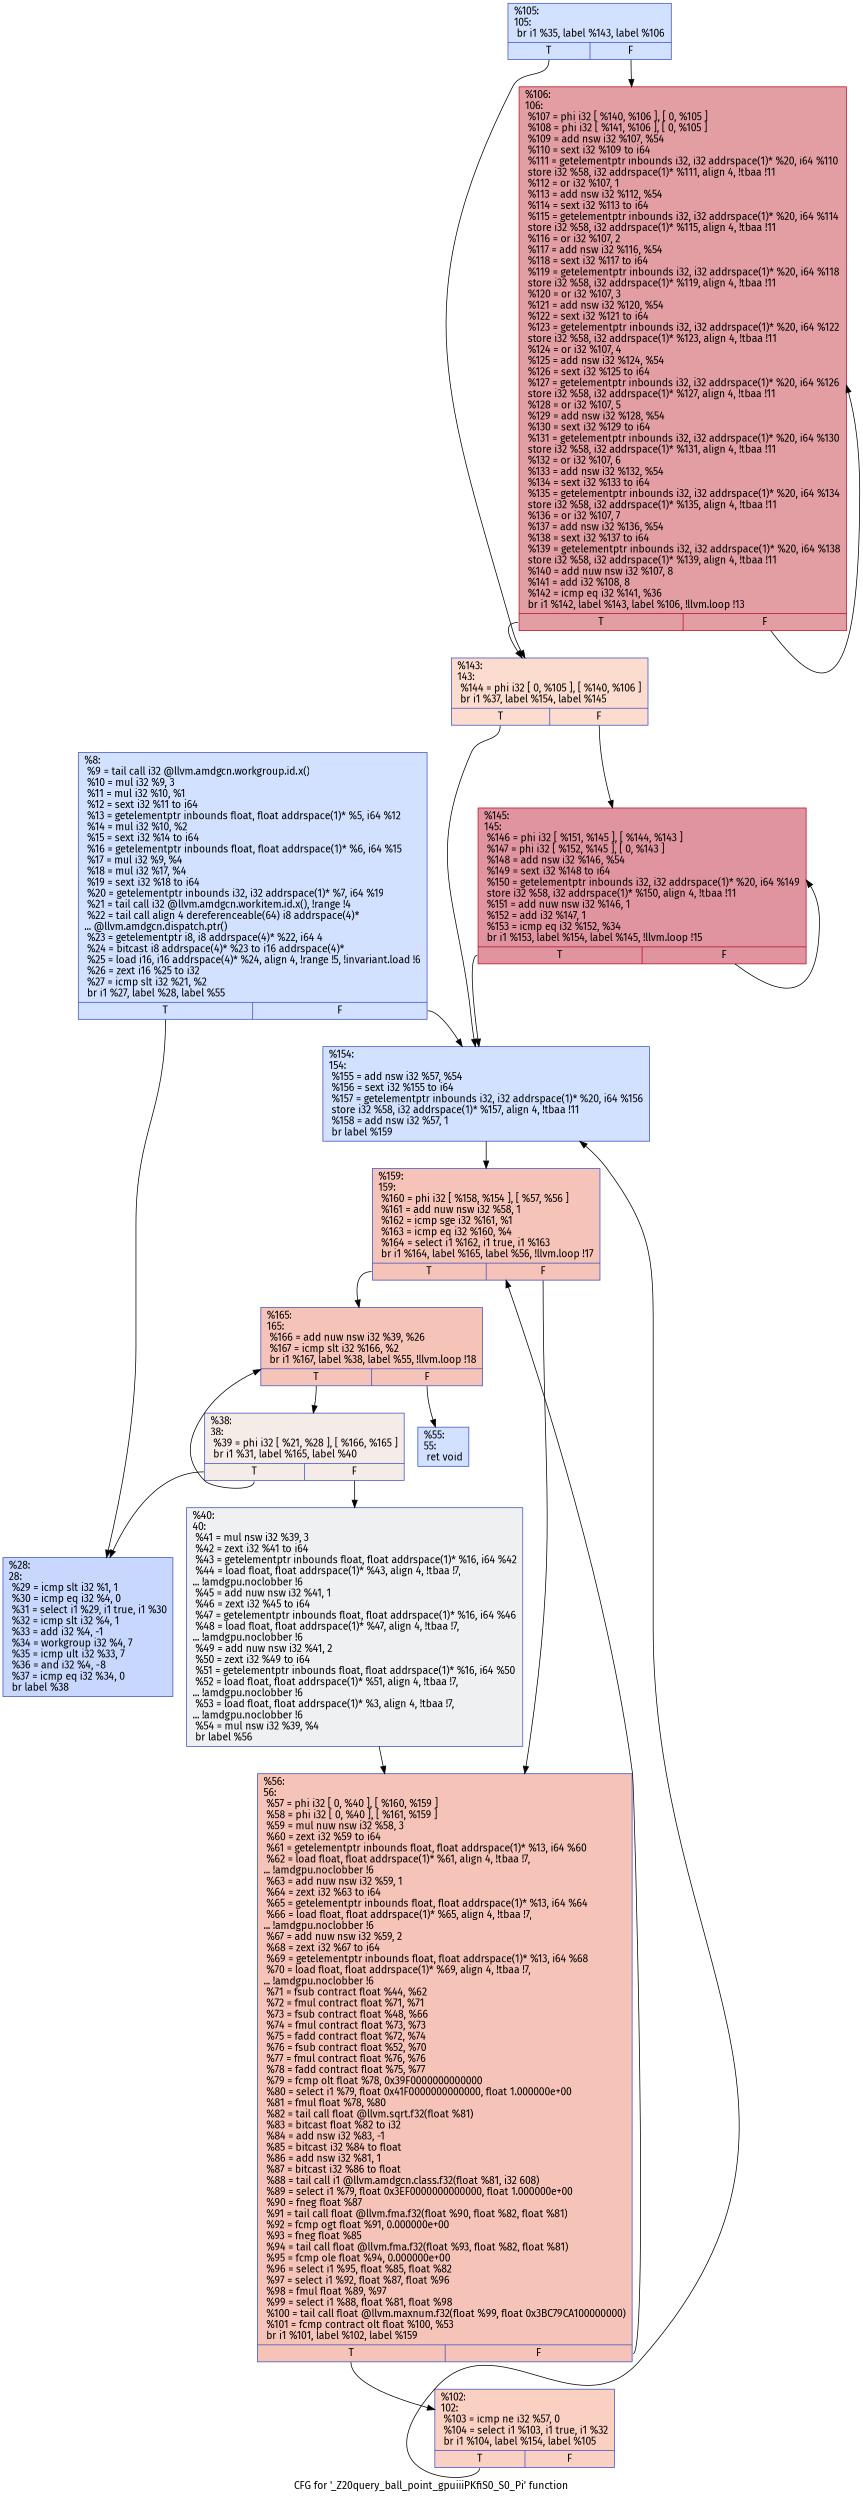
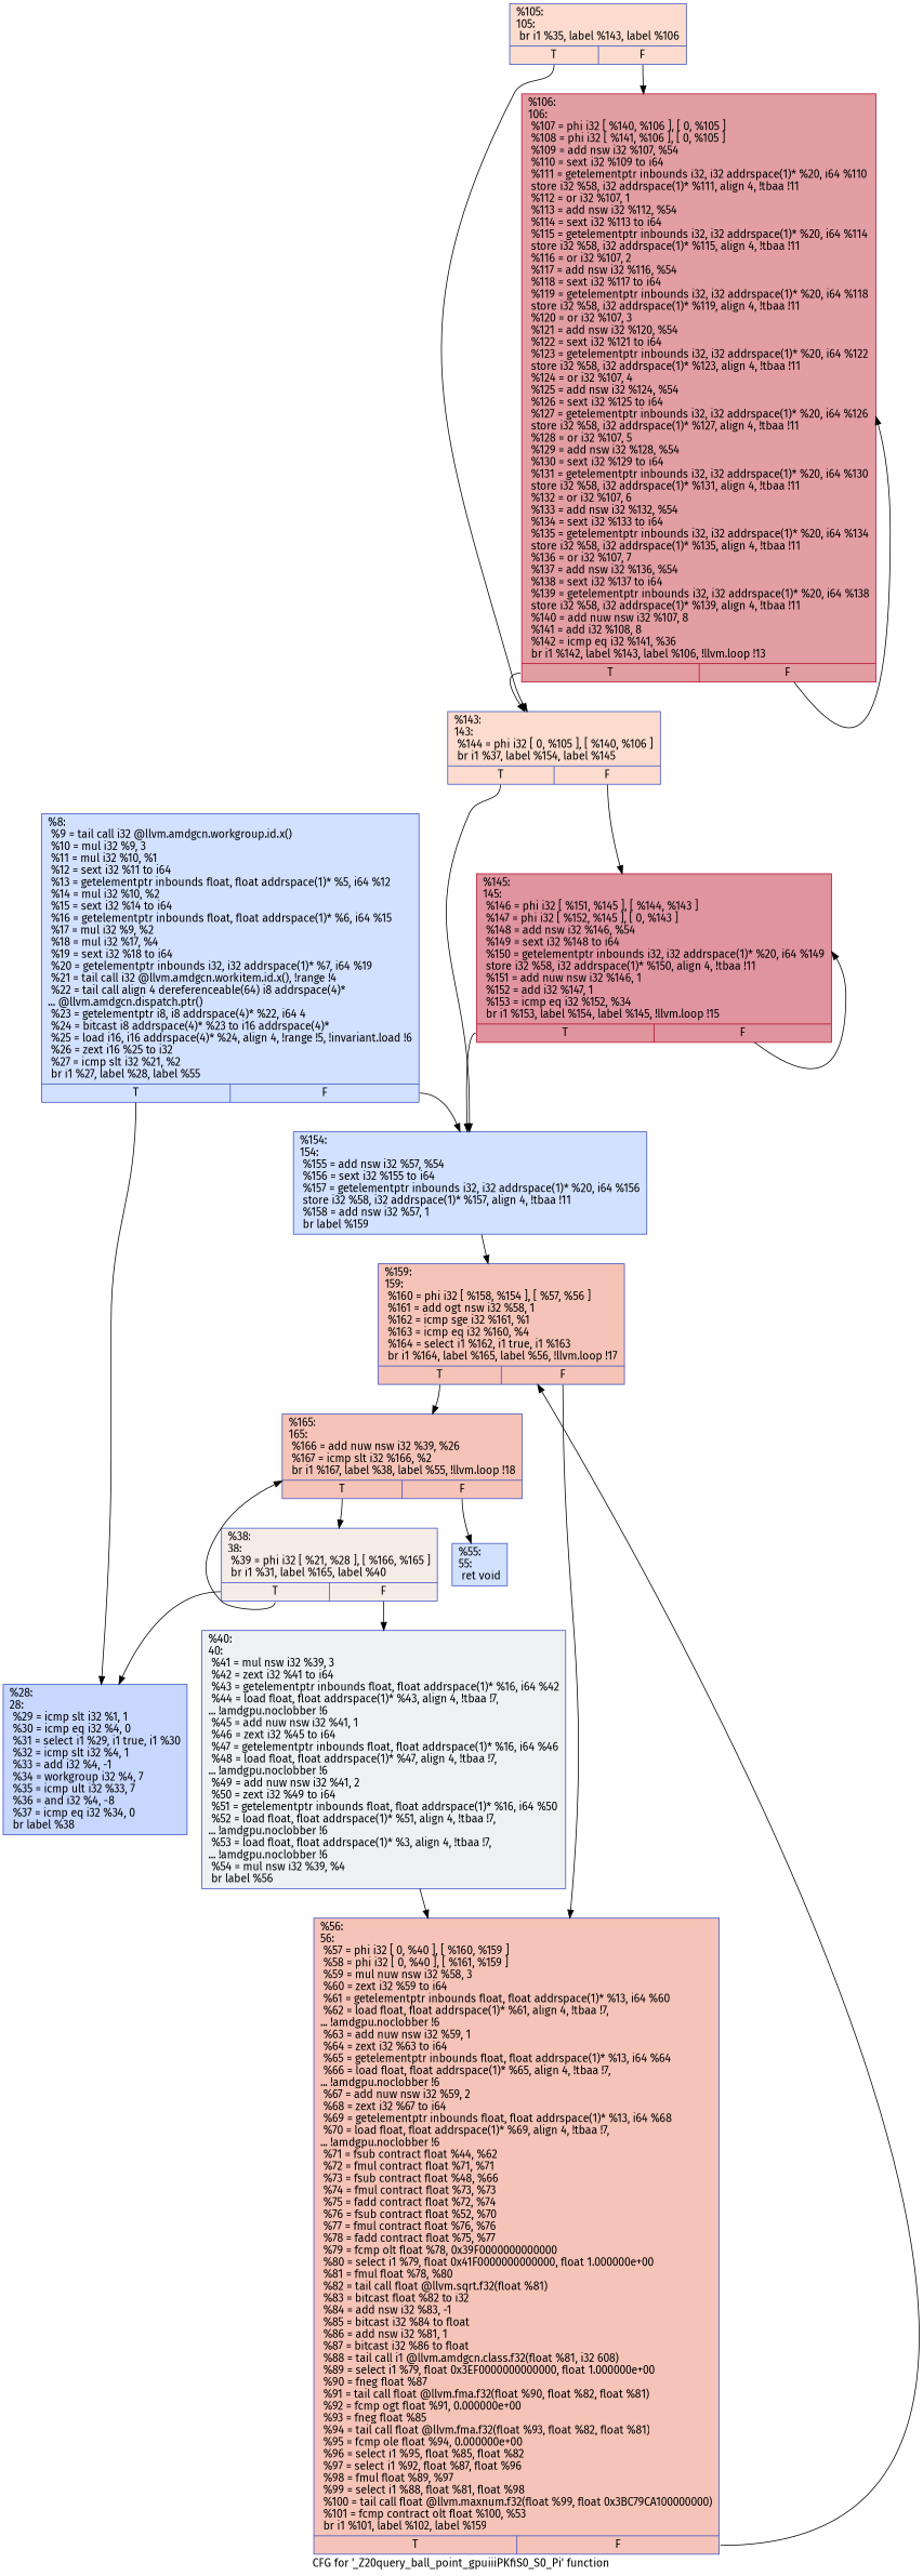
  digraph {
    fontname="Fira Sans"
    label="CFG for '_Z20query_ball_point_gpuiiiPKfiS0_S0_Pi' function"
    node [color="#3d50c3ff" fillcolor="#9abbff70" fontname="Fira Sans" shape=record style=filled]
    edge [fontname="Fira Sans" tailport=s0]
-   n1 [label="{%8:\l  %9 = tail call i32 @llvm.amdgcn.workgroup.id.x()\l  %10 = mul i32 %9, 3\l  %11 = mul i32 %10, %1\l  %12 = sext i32 %11 to i64\l  %13 = getelementptr inbounds float, float addrspace(1)* %5, i64 %12\l  %14 = mul i32 %10, %2\l  %15 = sext i32 %14 to i64\l  %16 = getelementptr inbounds float, float addrspace(1)* %6, i64 %15\l  %17 = mul i32 %9, %4\l  %18 = mul i32 %17, %4\l  %19 = sext i32 %18 to i64\l  %20 = getelementptr inbounds i32, i32 addrspace(1)* %7, i64 %19\l  %21 = tail call i32 @llvm.amdgcn.workitem.id.x(), !range !4\l  %22 = tail call align 4 dereferenceable(64) i8 addrspace(4)*\l... @llvm.amdgcn.dispatch.ptr()\l  %23 = getelementptr i8, i8 addrspace(4)* %22, i64 4\l  %24 = bitcast i8 addrspace(4)* %23 to i16 addrspace(4)*\l  %25 = load i16, i16 addrspace(4)* %24, align 4, !range !5, !invariant.load !6\l  %26 = zext i16 %25 to i32\l  %27 = icmp slt i32 %21, %2\l  br i1 %27, label %28, label %55\l|{<s0>T|<s1>F}}"]
+   n1 [label="{%8:\l  %9 = tail call i32 @llvm.amdgcn.workgroup.id.x()\l  %10 = mul i32 %9, 3\l  %11 = mul i32 %10, %1\l  %12 = sext i32 %11 to i64\l  %13 = getelementptr inbounds float, float addrspace(1)* %5, i64 %12\l  %14 = mul i32 %10, %2\l  %15 = sext i32 %14 to i64\l  %16 = getelementptr inbounds float, float addrspace(1)* %6, i64 %15\l  %17 = mul i32 %9, %2\l  %18 = mul i32 %17, %4\l  %19 = sext i32 %18 to i64\l  %20 = getelementptr inbounds i32, i32 addrspace(1)* %7, i64 %19\l  %21 = tail call i32 @llvm.amdgcn.workitem.id.x(), !range !4\l  %22 = tail call align 4 dereferenceable(64) i8 addrspace(4)*\l... @llvm.amdgcn.dispatch.ptr()\l  %23 = getelementptr i8, i8 addrspace(4)* %22, i64 4\l  %24 = bitcast i8 addrspace(4)* %23 to i16 addrspace(4)*\l  %25 = load i16, i16 addrspace(4)* %24, align 4, !range !5, !invariant.load !6\l  %26 = zext i16 %25 to i32\l  %27 = icmp slt i32 %21, %2\l  br i1 %27, label %28, label %55\l|{<s0>T|<s1>F}}"]
    n2 [fillcolor="#81a4fb70" label="{%28:\l28:                                               \l  %29 = icmp slt i32 %1, 1\l  %30 = icmp eq i32 %4, 0\l  %31 = select i1 %29, i1 true, i1 %30\l  %32 = icmp slt i32 %4, 1\l  %33 = add i32 %4, -1\l  %34 = workgroup i32 %4, 7\l  %35 = icmp ult i32 %33, 7\l  %36 = and i32 %4, -8\l  %37 = icmp eq i32 %34, 0\l  br label %38\l}"]
    n3 [label="{%154:\l154:                                              \l  %155 = add nsw i32 %57, %54\l  %156 = sext i32 %155 to i64\l  %157 = getelementptr inbounds i32, i32 addrspace(1)* %20, i64 %156\l  store i32 %58, i32 addrspace(1)* %157, align 4, !tbaa !11\l  %158 = add nsw i32 %57, 1\l  br label %159\l}"]
    n4 [label="{%55:\l55:                                               \l  ret void\l}"]
    n5 [fillcolor="#ead5c970" label="{%38:\l38:                                               \l  %39 = phi i32 [ %21, %28 ], [ %166, %165 ]\l  br i1 %31, label %165, label %40\l|{<s0>T|<s1>F}}"]
    n6 [fillcolor="#e8765c70" label="{%165:\l165:                                              \l  %166 = add nuw nsw i32 %39, %26\l  %167 = icmp slt i32 %166, %2\l  br i1 %167, label %38, label %55, !llvm.loop !18\l|{<s0>T|<s1>F}}"]
    n7 [fillcolor="#d9dce170" label="{%40:\l40:                                               \l  %41 = mul nsw i32 %39, 3\l  %42 = zext i32 %41 to i64\l  %43 = getelementptr inbounds float, float addrspace(1)* %16, i64 %42\l  %44 = load float, float addrspace(1)* %43, align 4, !tbaa !7,\l... !amdgpu.noclobber !6\l  %45 = add nuw nsw i32 %41, 1\l  %46 = zext i32 %45 to i64\l  %47 = getelementptr inbounds float, float addrspace(1)* %16, i64 %46\l  %48 = load float, float addrspace(1)* %47, align 4, !tbaa !7,\l... !amdgpu.noclobber !6\l  %49 = add nuw nsw i32 %41, 2\l  %50 = zext i32 %49 to i64\l  %51 = getelementptr inbounds float, float addrspace(1)* %16, i64 %50\l  %52 = load float, float addrspace(1)* %51, align 4, !tbaa !7,\l... !amdgpu.noclobber !6\l  %53 = load float, float addrspace(1)* %3, align 4, !tbaa !7,\l... !amdgpu.noclobber !6\l  %54 = mul nsw i32 %39, %4\l  br label %56\l}"]
    n8 [fillcolor="#e8765c70" label="{%56:\l56:                                               \l  %57 = phi i32 [ 0, %40 ], [ %160, %159 ]\l  %58 = phi i32 [ 0, %40 ], [ %161, %159 ]\l  %59 = mul nuw nsw i32 %58, 3\l  %60 = zext i32 %59 to i64\l  %61 = getelementptr inbounds float, float addrspace(1)* %13, i64 %60\l  %62 = load float, float addrspace(1)* %61, align 4, !tbaa !7,\l... !amdgpu.noclobber !6\l  %63 = add nuw nsw i32 %59, 1\l  %64 = zext i32 %63 to i64\l  %65 = getelementptr inbounds float, float addrspace(1)* %13, i64 %64\l  %66 = load float, float addrspace(1)* %65, align 4, !tbaa !7,\l... !amdgpu.noclobber !6\l  %67 = add nuw nsw i32 %59, 2\l  %68 = zext i32 %67 to i64\l  %69 = getelementptr inbounds float, float addrspace(1)* %13, i64 %68\l  %70 = load float, float addrspace(1)* %69, align 4, !tbaa !7,\l... !amdgpu.noclobber !6\l  %71 = fsub contract float %44, %62\l  %72 = fmul contract float %71, %71\l  %73 = fsub contract float %48, %66\l  %74 = fmul contract float %73, %73\l  %75 = fadd contract float %72, %74\l  %76 = fsub contract float %52, %70\l  %77 = fmul contract float %76, %76\l  %78 = fadd contract float %75, %77\l  %79 = fcmp olt float %78, 0x39F0000000000000\l  %80 = select i1 %79, float 0x41F0000000000000, float 1.000000e+00\l  %81 = fmul float %78, %80\l  %82 = tail call float @llvm.sqrt.f32(float %81)\l  %83 = bitcast float %82 to i32\l  %84 = add nsw i32 %83, -1\l  %85 = bitcast i32 %84 to float\l  %86 = add nsw i32 %81, 1\l  %87 = bitcast i32 %86 to float\l  %88 = tail call i1 @llvm.amdgcn.class.f32(float %81, i32 608)\l  %89 = select i1 %79, float 0x3EF0000000000000, float 1.000000e+00\l  %90 = fneg float %87\l  %91 = tail call float @llvm.fma.f32(float %90, float %82, float %81)\l  %92 = fcmp ogt float %91, 0.000000e+00\l  %93 = fneg float %85\l  %94 = tail call float @llvm.fma.f32(float %93, float %82, float %81)\l  %95 = fcmp ole float %94, 0.000000e+00\l  %96 = select i1 %95, float %85, float %82\l  %97 = select i1 %92, float %87, float %96\l  %98 = fmul float %89, %97\l  %99 = select i1 %88, float %81, float %98\l  %100 = tail call float @llvm.maxnum.f32(float %99, float 0x3BC79CA100000000)\l  %101 = fcmp contract olt float %100, %53\l  br i1 %101, label %102, label %159\l|{<s0>T|<s1>F}}"]
-   n9 [fillcolor="#f3947570" label="{%102:\l102:                                              \l  %103 = icmp ne i32 %57, 0\l  %104 = select i1 %103, i1 true, i1 %32\l  br i1 %104, label %154, label %105\l|{<s0>T|<s1>F}}"]
-   n10 [fillcolor="#e8765c70" label="{%159:\l159:                                              \l  %160 = phi i32 [ %158, %154 ], [ %57, %56 ]\l  %161 = add nuw nsw i32 %58, 1\l  %162 = icmp sge i32 %161, %1\l  %163 = icmp eq i32 %160, %4\l  %164 = select i1 %162, i1 true, i1 %163\l  br i1 %164, label %165, label %56, !llvm.loop !17\l|{<s0>T|<s1>F}}"]
-   n11 [label="{%105:\l105:                                              \l  br i1 %35, label %143, label %106\l|{<s0>T|<s1>F}}"]
+   n10 [fillcolor="#e8765c70" label="{%159:\l159:                                              \l  %160 = phi i32 [ %158, %154 ], [ %57, %56 ]\l  %161 = add ogt nsw i32 %58, 1\l  %162 = icmp sge i32 %161, %1\l  %163 = icmp eq i32 %160, %4\l  %164 = select i1 %162, i1 true, i1 %163\l  br i1 %164, label %165, label %56, !llvm.loop !17\l|{<s0>T|<s1>F}}"]
+   n11 [fillcolor="#f7af9170" label="{%105:\l105:                                              \l  br i1 %35, label %143, label %106\l|{<s0>T|<s1>F}}"]
    n12 [fillcolor="#f7af9170" label="{%143:\l143:                                              \l  %144 = phi i32 [ 0, %105 ], [ %140, %106 ]\l  br i1 %37, label %154, label %145\l|{<s0>T|<s1>F}}"]
    n13 [color="#b70d28ff" fillcolor="#be242e70" label="{%106:\l106:                                              \l  %107 = phi i32 [ %140, %106 ], [ 0, %105 ]\l  %108 = phi i32 [ %141, %106 ], [ 0, %105 ]\l  %109 = add nsw i32 %107, %54\l  %110 = sext i32 %109 to i64\l  %111 = getelementptr inbounds i32, i32 addrspace(1)* %20, i64 %110\l  store i32 %58, i32 addrspace(1)* %111, align 4, !tbaa !11\l  %112 = or i32 %107, 1\l  %113 = add nsw i32 %112, %54\l  %114 = sext i32 %113 to i64\l  %115 = getelementptr inbounds i32, i32 addrspace(1)* %20, i64 %114\l  store i32 %58, i32 addrspace(1)* %115, align 4, !tbaa !11\l  %116 = or i32 %107, 2\l  %117 = add nsw i32 %116, %54\l  %118 = sext i32 %117 to i64\l  %119 = getelementptr inbounds i32, i32 addrspace(1)* %20, i64 %118\l  store i32 %58, i32 addrspace(1)* %119, align 4, !tbaa !11\l  %120 = or i32 %107, 3\l  %121 = add nsw i32 %120, %54\l  %122 = sext i32 %121 to i64\l  %123 = getelementptr inbounds i32, i32 addrspace(1)* %20, i64 %122\l  store i32 %58, i32 addrspace(1)* %123, align 4, !tbaa !11\l  %124 = or i32 %107, 4\l  %125 = add nsw i32 %124, %54\l  %126 = sext i32 %125 to i64\l  %127 = getelementptr inbounds i32, i32 addrspace(1)* %20, i64 %126\l  store i32 %58, i32 addrspace(1)* %127, align 4, !tbaa !11\l  %128 = or i32 %107, 5\l  %129 = add nsw i32 %128, %54\l  %130 = sext i32 %129 to i64\l  %131 = getelementptr inbounds i32, i32 addrspace(1)* %20, i64 %130\l  store i32 %58, i32 addrspace(1)* %131, align 4, !tbaa !11\l  %132 = or i32 %107, 6\l  %133 = add nsw i32 %132, %54\l  %134 = sext i32 %133 to i64\l  %135 = getelementptr inbounds i32, i32 addrspace(1)* %20, i64 %134\l  store i32 %58, i32 addrspace(1)* %135, align 4, !tbaa !11\l  %136 = or i32 %107, 7\l  %137 = add nsw i32 %136, %54\l  %138 = sext i32 %137 to i64\l  %139 = getelementptr inbounds i32, i32 addrspace(1)* %20, i64 %138\l  store i32 %58, i32 addrspace(1)* %139, align 4, !tbaa !11\l  %140 = add nuw nsw i32 %107, 8\l  %141 = add i32 %108, 8\l  %142 = icmp eq i32 %141, %36\l  br i1 %142, label %143, label %106, !llvm.loop !13\l|{<s0>T|<s1>F}}"]
    n14 [color="#b70d28ff" fillcolor="#b70d2870" label="{%145:\l145:                                              \l  %146 = phi i32 [ %151, %145 ], [ %144, %143 ]\l  %147 = phi i32 [ %152, %145 ], [ 0, %143 ]\l  %148 = add nsw i32 %146, %54\l  %149 = sext i32 %148 to i64\l  %150 = getelementptr inbounds i32, i32 addrspace(1)* %20, i64 %149\l  store i32 %58, i32 addrspace(1)* %150, align 4, !tbaa !11\l  %151 = add nuw nsw i32 %146, 1\l  %152 = add i32 %147, 1\l  %153 = icmp eq i32 %152, %34\l  br i1 %153, label %154, label %145, !llvm.loop !15\l|{<s0>T|<s1>F}}"]
    n1 -> n2
    n1 -> n3 [tailport=s1]
    n3 -> n10
    n5 -> n2
    n5 -> n6
    n5 -> n7 [tailport=s1]
    n6 -> n4 [tailport=s1]
    n6 -> n5
    n7 -> n8
-   n8 -> n9
    n8 -> n10 [tailport=s1]
-   n9 -> n3
    n10 -> n6
    n10 -> n8 [tailport=s1]
    n11 -> n12
    n11 -> n13 [tailport=s1]
    n12 -> n3
    n12 -> n14 [tailport=s1]
    n13 -> n12
    n13 -> n13 [tailport=s1]
    n14 -> n3
    n14 -> n14 [tailport=s1]
  }
